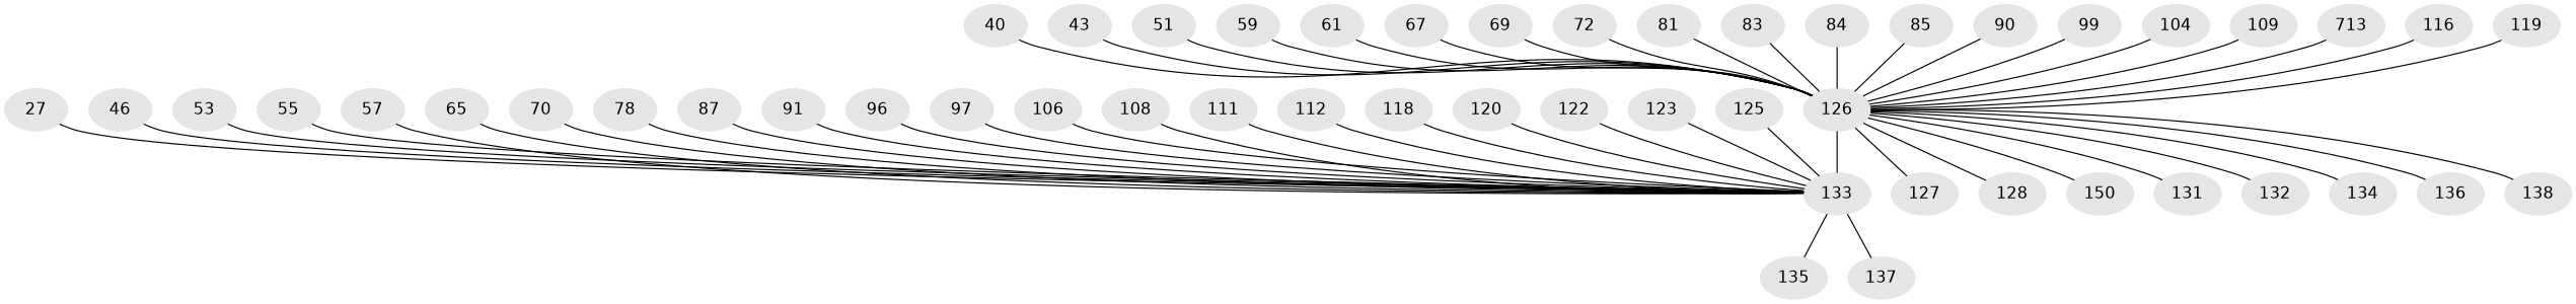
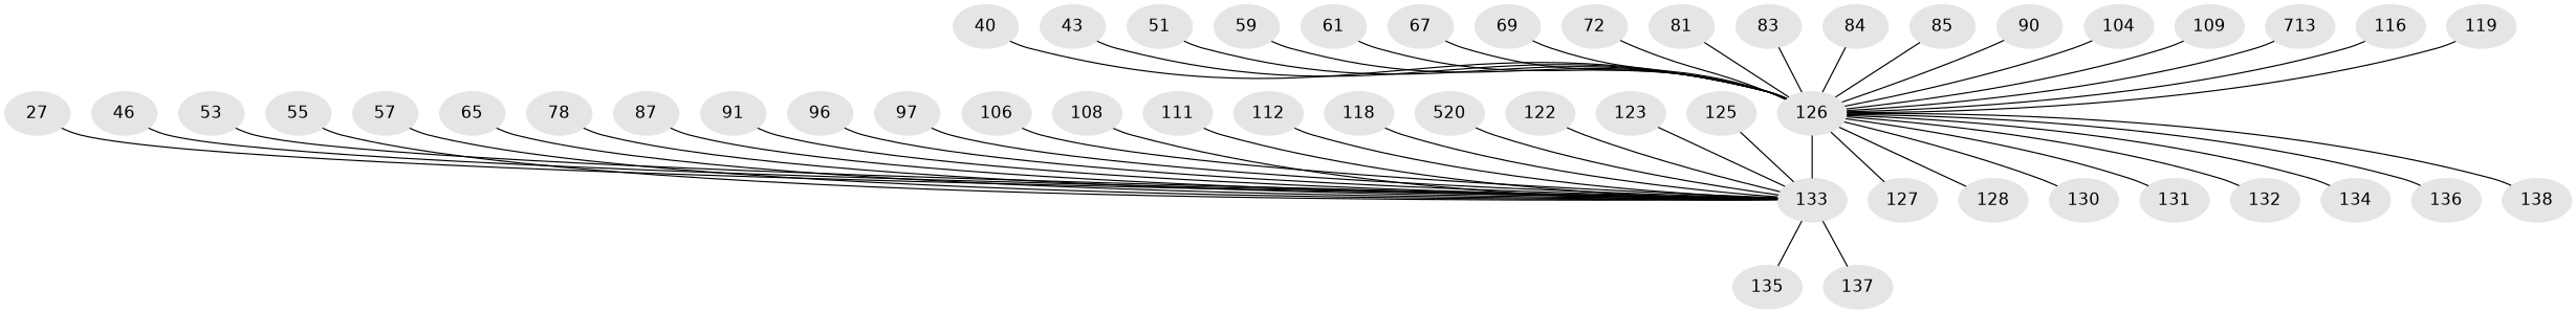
  graph {
    fontname="DejaVu Sans"
    node [color=gray90 fontname="DejaVu Sans" style=filled]
    edge [fontname="DejaVu Sans"]
    133 [super="+102+60+71+75+129+86+114+100+110+20+21"]
    135
    137
    27
    126 [super="+31+115+124+121+13+18"]
    127 [super="+4+73"]
    128
-   130 [super="+19+49" label=150]
+   130 [super="+19+49"]
    131 [super="+68"]
    132
    134
    136
    138
    40
    43
    46
    51
    53
    55
    57 [super="+10"]
    59
    61
    65
    67
    69
-   70
    72 [super="+36+66"]
    78
    81
    83
    84
    85
    87
    90
    91
    96
    97
-   99
    104 [super="+77"]
    106 [super="+93"]
    108
    109 [super="+11"]
    111
    112
    n45 [label=713]
    116
    118
    119
-   120
+   120 [label=520]
    122 [super="+8+37+63"]
    123
    125
    133 -- 135
    133 -- 137
    27 -- 133
    126 -- 133 [weight=47]
    126 -- 127 [weight=2]
    126 -- 128
    126 -- 130 [weight=3]
    126 -- 131
    126 -- 132
    126 -- 134
    126 -- 136
    126 -- 138
    40 -- 126
    43 -- 126
    46 -- 133
    51 -- 126
    53 -- 133
    55 -- 133
    57 -- 133 [weight=3]
    59 -- 126
    61 -- 126
    65 -- 133 [weight=2]
    67 -- 126
    69 -- 126
-   70 -- 133
    72 -- 126
    78 -- 133
    81 -- 126
    83 -- 126
    84 -- 126
    85 -- 126
    87 -- 133
    90 -- 126
    91 -- 133
    96 -- 133
    97 -- 133
-   99 -- 126
    104 -- 126
    106 -- 133
    108 -- 133
    109 -- 126 [weight=3]
    111 -- 133
    112 -- 133 [weight=3]
    n45 -- 126
    116 -- 126
    118 -- 133
    119 -- 126
    120 -- 133
    122 -- 133
    123 -- 133
    125 -- 133
  }
